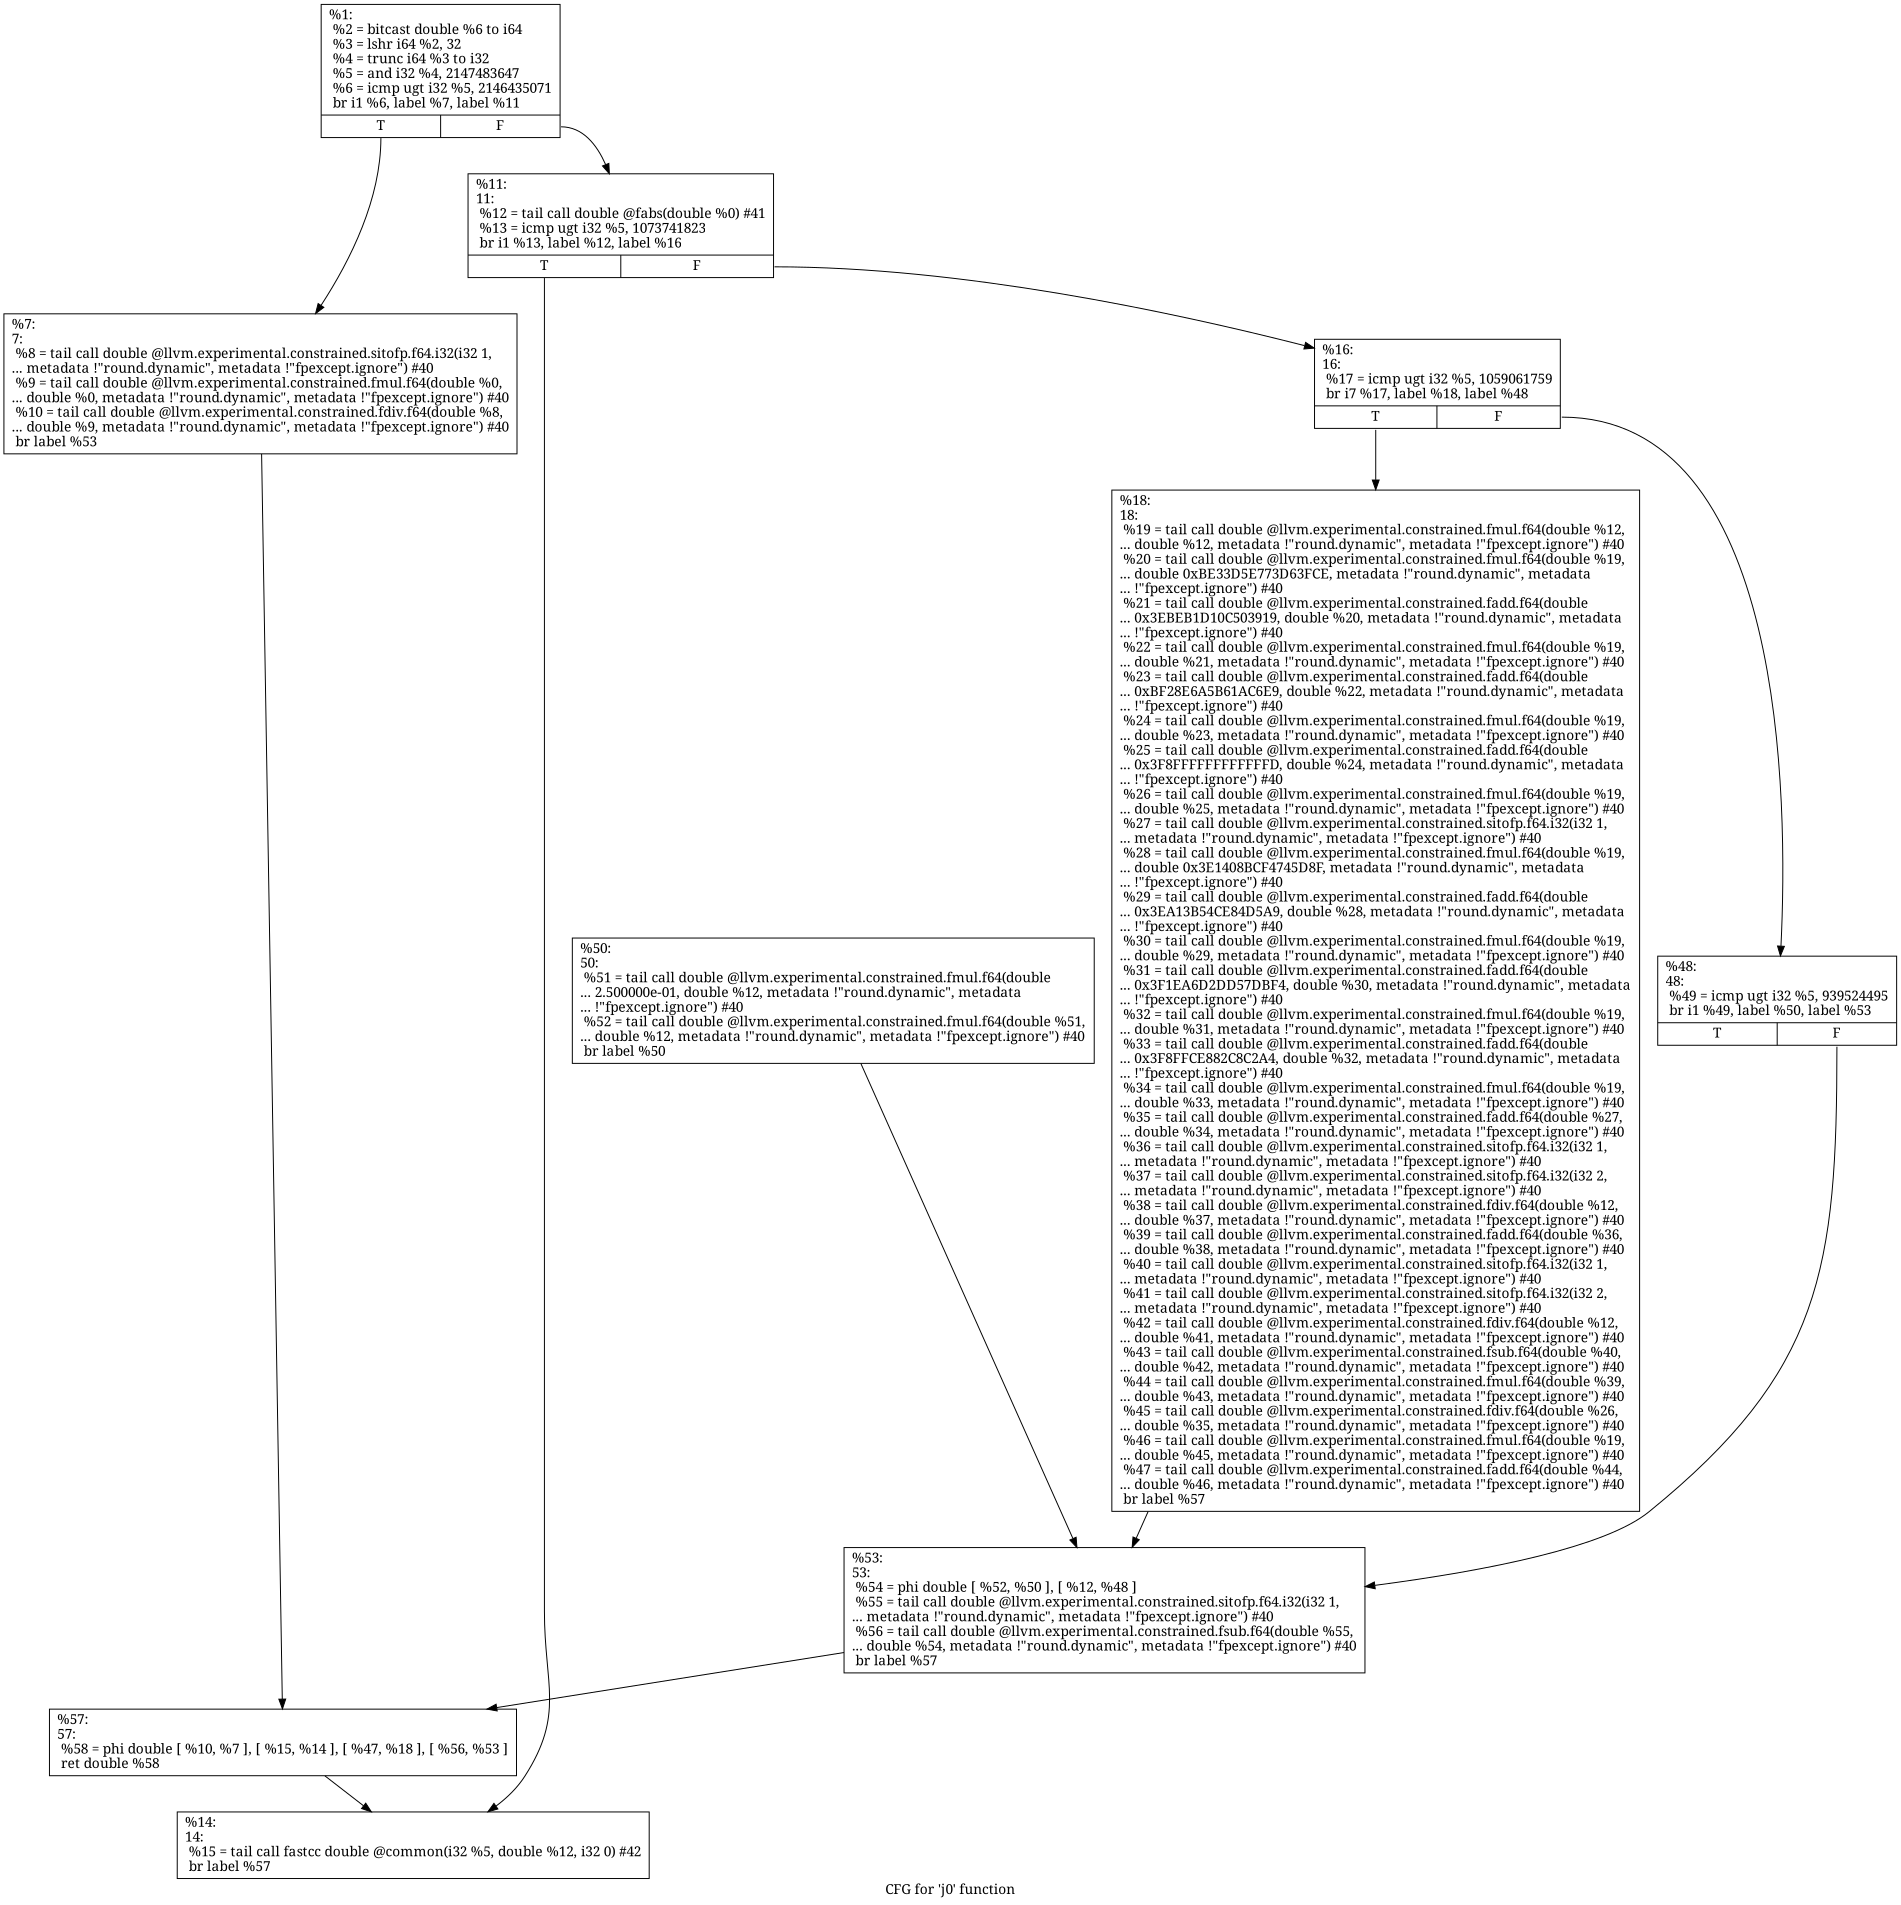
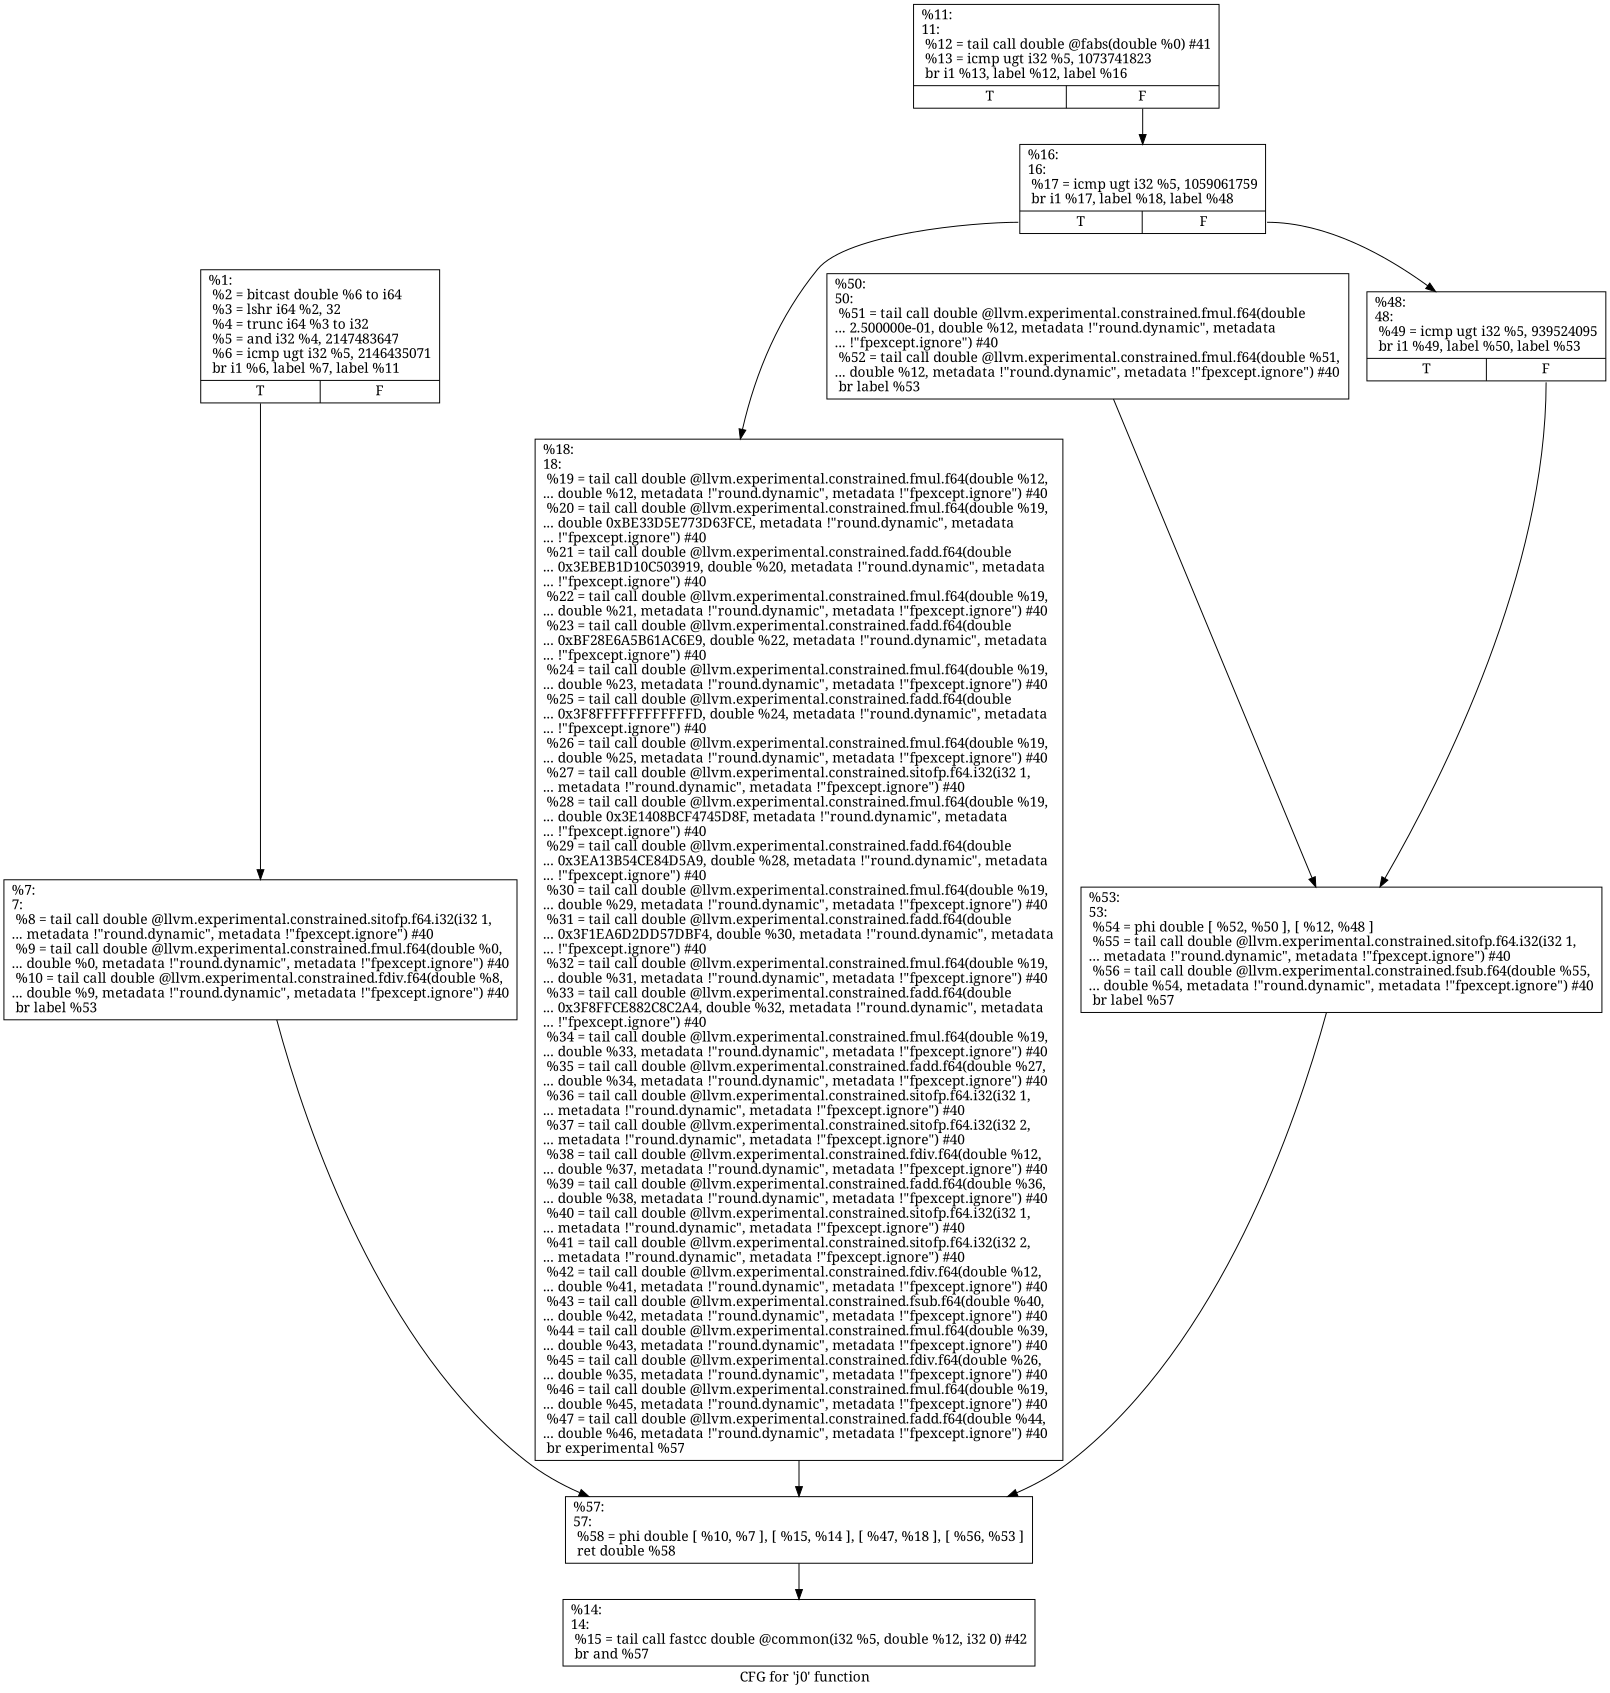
  digraph {
    fontname="Noto Serif"
    label="CFG for 'j0' function"
    node [fontname="Noto Serif" shape=record]
    edge [fontname="Noto Serif"]
    n1 [label="{%1:\l  %2 = bitcast double %6 to i64\l  %3 = lshr i64 %2, 32\l  %4 = trunc i64 %3 to i32\l  %5 = and i32 %4, 2147483647\l  %6 = icmp ugt i32 %5, 2146435071\l  br i1 %6, label %7, label %11\l|{<s0>T|<s1>F}}"]
    n2 [label="{%7:\l7:                                                \l  %8 = tail call double @llvm.experimental.constrained.sitofp.f64.i32(i32 1,\l... metadata !\"round.dynamic\", metadata !\"fpexcept.ignore\") #40\l  %9 = tail call double @llvm.experimental.constrained.fmul.f64(double %0,\l... double %0, metadata !\"round.dynamic\", metadata !\"fpexcept.ignore\") #40\l  %10 = tail call double @llvm.experimental.constrained.fdiv.f64(double %8,\l... double %9, metadata !\"round.dynamic\", metadata !\"fpexcept.ignore\") #40\l  br label %53\l}"]
    n3 [label="{%11:\l11:                                               \l  %12 = tail call double @fabs(double %0) #41\l  %13 = icmp ugt i32 %5, 1073741823\l  br i1 %13, label %12, label %16\l|{<s0>T|<s1>F}}"]
    n4 [label="{%57:\l57:                                               \l  %58 = phi double [ %10, %7 ], [ %15, %14 ], [ %47, %18 ], [ %56, %53 ]\l  ret double %58\l}"]
-   n5 [label="{%14:\l14:                                               \l  %15 = tail call fastcc double @common(i32 %5, double %12, i32 0) #42\l  br label %57\l}"]
-   n6 [label="{%16:\l16:                                               \l  %17 = icmp ugt i32 %5, 1059061759\l  br i7 %17, label %18, label %48\l|{<s0>T|<s1>F}}"]
-   n7 [label="{%18:\l18:                                               \l  %19 = tail call double @llvm.experimental.constrained.fmul.f64(double %12,\l... double %12, metadata !\"round.dynamic\", metadata !\"fpexcept.ignore\") #40\l  %20 = tail call double @llvm.experimental.constrained.fmul.f64(double %19,\l... double 0xBE33D5E773D63FCE, metadata !\"round.dynamic\", metadata\l... !\"fpexcept.ignore\") #40\l  %21 = tail call double @llvm.experimental.constrained.fadd.f64(double\l... 0x3EBEB1D10C503919, double %20, metadata !\"round.dynamic\", metadata\l... !\"fpexcept.ignore\") #40\l  %22 = tail call double @llvm.experimental.constrained.fmul.f64(double %19,\l... double %21, metadata !\"round.dynamic\", metadata !\"fpexcept.ignore\") #40\l  %23 = tail call double @llvm.experimental.constrained.fadd.f64(double\l... 0xBF28E6A5B61AC6E9, double %22, metadata !\"round.dynamic\", metadata\l... !\"fpexcept.ignore\") #40\l  %24 = tail call double @llvm.experimental.constrained.fmul.f64(double %19,\l... double %23, metadata !\"round.dynamic\", metadata !\"fpexcept.ignore\") #40\l  %25 = tail call double @llvm.experimental.constrained.fadd.f64(double\l... 0x3F8FFFFFFFFFFFFD, double %24, metadata !\"round.dynamic\", metadata\l... !\"fpexcept.ignore\") #40\l  %26 = tail call double @llvm.experimental.constrained.fmul.f64(double %19,\l... double %25, metadata !\"round.dynamic\", metadata !\"fpexcept.ignore\") #40\l  %27 = tail call double @llvm.experimental.constrained.sitofp.f64.i32(i32 1,\l... metadata !\"round.dynamic\", metadata !\"fpexcept.ignore\") #40\l  %28 = tail call double @llvm.experimental.constrained.fmul.f64(double %19,\l... double 0x3E1408BCF4745D8F, metadata !\"round.dynamic\", metadata\l... !\"fpexcept.ignore\") #40\l  %29 = tail call double @llvm.experimental.constrained.fadd.f64(double\l... 0x3EA13B54CE84D5A9, double %28, metadata !\"round.dynamic\", metadata\l... !\"fpexcept.ignore\") #40\l  %30 = tail call double @llvm.experimental.constrained.fmul.f64(double %19,\l... double %29, metadata !\"round.dynamic\", metadata !\"fpexcept.ignore\") #40\l  %31 = tail call double @llvm.experimental.constrained.fadd.f64(double\l... 0x3F1EA6D2DD57DBF4, double %30, metadata !\"round.dynamic\", metadata\l... !\"fpexcept.ignore\") #40\l  %32 = tail call double @llvm.experimental.constrained.fmul.f64(double %19,\l... double %31, metadata !\"round.dynamic\", metadata !\"fpexcept.ignore\") #40\l  %33 = tail call double @llvm.experimental.constrained.fadd.f64(double\l... 0x3F8FFCE882C8C2A4, double %32, metadata !\"round.dynamic\", metadata\l... !\"fpexcept.ignore\") #40\l  %34 = tail call double @llvm.experimental.constrained.fmul.f64(double %19,\l... double %33, metadata !\"round.dynamic\", metadata !\"fpexcept.ignore\") #40\l  %35 = tail call double @llvm.experimental.constrained.fadd.f64(double %27,\l... double %34, metadata !\"round.dynamic\", metadata !\"fpexcept.ignore\") #40\l  %36 = tail call double @llvm.experimental.constrained.sitofp.f64.i32(i32 1,\l... metadata !\"round.dynamic\", metadata !\"fpexcept.ignore\") #40\l  %37 = tail call double @llvm.experimental.constrained.sitofp.f64.i32(i32 2,\l... metadata !\"round.dynamic\", metadata !\"fpexcept.ignore\") #40\l  %38 = tail call double @llvm.experimental.constrained.fdiv.f64(double %12,\l... double %37, metadata !\"round.dynamic\", metadata !\"fpexcept.ignore\") #40\l  %39 = tail call double @llvm.experimental.constrained.fadd.f64(double %36,\l... double %38, metadata !\"round.dynamic\", metadata !\"fpexcept.ignore\") #40\l  %40 = tail call double @llvm.experimental.constrained.sitofp.f64.i32(i32 1,\l... metadata !\"round.dynamic\", metadata !\"fpexcept.ignore\") #40\l  %41 = tail call double @llvm.experimental.constrained.sitofp.f64.i32(i32 2,\l... metadata !\"round.dynamic\", metadata !\"fpexcept.ignore\") #40\l  %42 = tail call double @llvm.experimental.constrained.fdiv.f64(double %12,\l... double %41, metadata !\"round.dynamic\", metadata !\"fpexcept.ignore\") #40\l  %43 = tail call double @llvm.experimental.constrained.fsub.f64(double %40,\l... double %42, metadata !\"round.dynamic\", metadata !\"fpexcept.ignore\") #40\l  %44 = tail call double @llvm.experimental.constrained.fmul.f64(double %39,\l... double %43, metadata !\"round.dynamic\", metadata !\"fpexcept.ignore\") #40\l  %45 = tail call double @llvm.experimental.constrained.fdiv.f64(double %26,\l... double %35, metadata !\"round.dynamic\", metadata !\"fpexcept.ignore\") #40\l  %46 = tail call double @llvm.experimental.constrained.fmul.f64(double %19,\l... double %45, metadata !\"round.dynamic\", metadata !\"fpexcept.ignore\") #40\l  %47 = tail call double @llvm.experimental.constrained.fadd.f64(double %44,\l... double %46, metadata !\"round.dynamic\", metadata !\"fpexcept.ignore\") #40\l  br label %57\l}"]
-   n8 [label="{%48:\l48:                                               \l  %49 = icmp ugt i32 %5, 939524495\l  br i1 %49, label %50, label %53\l|{<s0>T|<s1>F}}"]
+   n5 [label="{%14:\l14:                                               \l  %15 = tail call fastcc double @common(i32 %5, double %12, i32 0) #42\l  br and %57\l}"]
+   n6 [label="{%16:\l16:                                               \l  %17 = icmp ugt i32 %5, 1059061759\l  br i1 %17, label %18, label %48\l|{<s0>T|<s1>F}}"]
+   n7 [label="{%18:\l18:                                               \l  %19 = tail call double @llvm.experimental.constrained.fmul.f64(double %12,\l... double %12, metadata !\"round.dynamic\", metadata !\"fpexcept.ignore\") #40\l  %20 = tail call double @llvm.experimental.constrained.fmul.f64(double %19,\l... double 0xBE33D5E773D63FCE, metadata !\"round.dynamic\", metadata\l... !\"fpexcept.ignore\") #40\l  %21 = tail call double @llvm.experimental.constrained.fadd.f64(double\l... 0x3EBEB1D10C503919, double %20, metadata !\"round.dynamic\", metadata\l... !\"fpexcept.ignore\") #40\l  %22 = tail call double @llvm.experimental.constrained.fmul.f64(double %19,\l... double %21, metadata !\"round.dynamic\", metadata !\"fpexcept.ignore\") #40\l  %23 = tail call double @llvm.experimental.constrained.fadd.f64(double\l... 0xBF28E6A5B61AC6E9, double %22, metadata !\"round.dynamic\", metadata\l... !\"fpexcept.ignore\") #40\l  %24 = tail call double @llvm.experimental.constrained.fmul.f64(double %19,\l... double %23, metadata !\"round.dynamic\", metadata !\"fpexcept.ignore\") #40\l  %25 = tail call double @llvm.experimental.constrained.fadd.f64(double\l... 0x3F8FFFFFFFFFFFFD, double %24, metadata !\"round.dynamic\", metadata\l... !\"fpexcept.ignore\") #40\l  %26 = tail call double @llvm.experimental.constrained.fmul.f64(double %19,\l... double %25, metadata !\"round.dynamic\", metadata !\"fpexcept.ignore\") #40\l  %27 = tail call double @llvm.experimental.constrained.sitofp.f64.i32(i32 1,\l... metadata !\"round.dynamic\", metadata !\"fpexcept.ignore\") #40\l  %28 = tail call double @llvm.experimental.constrained.fmul.f64(double %19,\l... double 0x3E1408BCF4745D8F, metadata !\"round.dynamic\", metadata\l... !\"fpexcept.ignore\") #40\l  %29 = tail call double @llvm.experimental.constrained.fadd.f64(double\l... 0x3EA13B54CE84D5A9, double %28, metadata !\"round.dynamic\", metadata\l... !\"fpexcept.ignore\") #40\l  %30 = tail call double @llvm.experimental.constrained.fmul.f64(double %19,\l... double %29, metadata !\"round.dynamic\", metadata !\"fpexcept.ignore\") #40\l  %31 = tail call double @llvm.experimental.constrained.fadd.f64(double\l... 0x3F1EA6D2DD57DBF4, double %30, metadata !\"round.dynamic\", metadata\l... !\"fpexcept.ignore\") #40\l  %32 = tail call double @llvm.experimental.constrained.fmul.f64(double %19,\l... double %31, metadata !\"round.dynamic\", metadata !\"fpexcept.ignore\") #40\l  %33 = tail call double @llvm.experimental.constrained.fadd.f64(double\l... 0x3F8FFCE882C8C2A4, double %32, metadata !\"round.dynamic\", metadata\l... !\"fpexcept.ignore\") #40\l  %34 = tail call double @llvm.experimental.constrained.fmul.f64(double %19,\l... double %33, metadata !\"round.dynamic\", metadata !\"fpexcept.ignore\") #40\l  %35 = tail call double @llvm.experimental.constrained.fadd.f64(double %27,\l... double %34, metadata !\"round.dynamic\", metadata !\"fpexcept.ignore\") #40\l  %36 = tail call double @llvm.experimental.constrained.sitofp.f64.i32(i32 1,\l... metadata !\"round.dynamic\", metadata !\"fpexcept.ignore\") #40\l  %37 = tail call double @llvm.experimental.constrained.sitofp.f64.i32(i32 2,\l... metadata !\"round.dynamic\", metadata !\"fpexcept.ignore\") #40\l  %38 = tail call double @llvm.experimental.constrained.fdiv.f64(double %12,\l... double %37, metadata !\"round.dynamic\", metadata !\"fpexcept.ignore\") #40\l  %39 = tail call double @llvm.experimental.constrained.fadd.f64(double %36,\l... double %38, metadata !\"round.dynamic\", metadata !\"fpexcept.ignore\") #40\l  %40 = tail call double @llvm.experimental.constrained.sitofp.f64.i32(i32 1,\l... metadata !\"round.dynamic\", metadata !\"fpexcept.ignore\") #40\l  %41 = tail call double @llvm.experimental.constrained.sitofp.f64.i32(i32 2,\l... metadata !\"round.dynamic\", metadata !\"fpexcept.ignore\") #40\l  %42 = tail call double @llvm.experimental.constrained.fdiv.f64(double %12,\l... double %41, metadata !\"round.dynamic\", metadata !\"fpexcept.ignore\") #40\l  %43 = tail call double @llvm.experimental.constrained.fsub.f64(double %40,\l... double %42, metadata !\"round.dynamic\", metadata !\"fpexcept.ignore\") #40\l  %44 = tail call double @llvm.experimental.constrained.fmul.f64(double %39,\l... double %43, metadata !\"round.dynamic\", metadata !\"fpexcept.ignore\") #40\l  %45 = tail call double @llvm.experimental.constrained.fdiv.f64(double %26,\l... double %35, metadata !\"round.dynamic\", metadata !\"fpexcept.ignore\") #40\l  %46 = tail call double @llvm.experimental.constrained.fmul.f64(double %19,\l... double %45, metadata !\"round.dynamic\", metadata !\"fpexcept.ignore\") #40\l  %47 = tail call double @llvm.experimental.constrained.fadd.f64(double %44,\l... double %46, metadata !\"round.dynamic\", metadata !\"fpexcept.ignore\") #40\l  br experimental %57\l}"]
+   n8 [label="{%48:\l48:                                               \l  %49 = icmp ugt i32 %5, 939524095\l  br i1 %49, label %50, label %53\l|{<s0>T|<s1>F}}"]
    n9 [label="{%53:\l53:                                               \l  %54 = phi double [ %52, %50 ], [ %12, %48 ]\l  %55 = tail call double @llvm.experimental.constrained.sitofp.f64.i32(i32 1,\l... metadata !\"round.dynamic\", metadata !\"fpexcept.ignore\") #40\l  %56 = tail call double @llvm.experimental.constrained.fsub.f64(double %55,\l... double %54, metadata !\"round.dynamic\", metadata !\"fpexcept.ignore\") #40\l  br label %57\l}"]
-   n10 [label="{%50:\l50:                                               \l  %51 = tail call double @llvm.experimental.constrained.fmul.f64(double\l... 2.500000e-01, double %12, metadata !\"round.dynamic\", metadata\l... !\"fpexcept.ignore\") #40\l  %52 = tail call double @llvm.experimental.constrained.fmul.f64(double %51,\l... double %12, metadata !\"round.dynamic\", metadata !\"fpexcept.ignore\") #40\l  br label %50\l}"]
+   n10 [label="{%50:\l50:                                               \l  %51 = tail call double @llvm.experimental.constrained.fmul.f64(double\l... 2.500000e-01, double %12, metadata !\"round.dynamic\", metadata\l... !\"fpexcept.ignore\") #40\l  %52 = tail call double @llvm.experimental.constrained.fmul.f64(double %51,\l... double %12, metadata !\"round.dynamic\", metadata !\"fpexcept.ignore\") #40\l  br label %53\l}"]
    n1 -> n2 [tailport=s0]
-   n1 -> n3 [tailport=s1]
    n2 -> n4
-   n3 -> n5 [tailport=s0]
    n3 -> n6 [tailport=s1]
    n4 -> n5
    n6 -> n7 [tailport=s0]
    n6 -> n8 [tailport=s1]
-   n7 -> n9
+   n7 -> n4
    n8 -> n9 [tailport=s1]
    n9 -> n4
    n10 -> n9
  }
